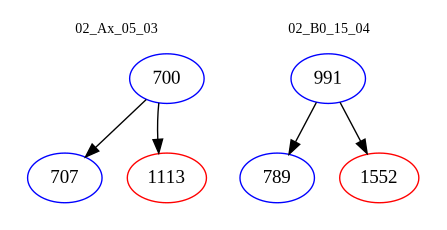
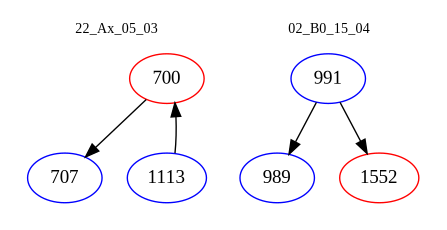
  digraph {
    fontname="Liberation Serif"
    node [color=blue fontname="Liberation Serif"]
    edge [color=black fontname="Liberation Serif"]
-   n1 [label=700]
+   n1 [color=red label=700]
    n2 [label=707]
-   n3 [color=red label=1113]
+   n3 [label=1113]
    n4 [label=991]
-   n5 [label=789]
+   n5 [label=989]
    n6 [color=red label=1552]
    subgraph cluster_1 {
      color=white
      fontsize=10
-     label="02_Ax_05_03"
+     label="22_Ax_05_03"
      n1
      n2
      n3
    }
    subgraph cluster_2 {
      color=white
      fontsize=10
      label="02_B0_15_04"
      n4
      n5
      n6
    }
    n1 -> n2
-   n1 -> n3
+   n3 -> n1
    n4 -> n5
    n4 -> n6
  }
